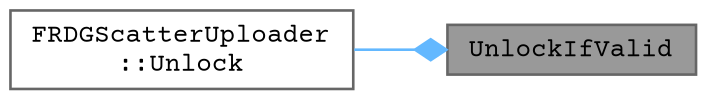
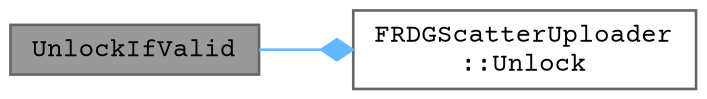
  digraph {
    rankdir=LR
    fontname="Courier Prime"
    node [fontname="Courier Prime" fontsize=10 shape=box style=filled]
    n1 [color=gray40 fillcolor=grey60 fontcolor=black height=0.2 label=UnlockIfValid width=0.4]
    n2 [color=grey40 fillcolor=white height=0.2 label="FRDGScatterUploader\l::Unlock" width=0.4]
-   n2 -> n1 [color=steelblue1 fontname="Courier Prime" fontsize=10 labelfontname=Helvetica labelfontsize=10 style=solid arrowhead=diamond]
+   n1 -> n2 [color=steelblue1 fontname="Courier Prime" fontsize=10 labelfontname=Helvetica labelfontsize=10 style=solid arrowhead=diamond]
  }
